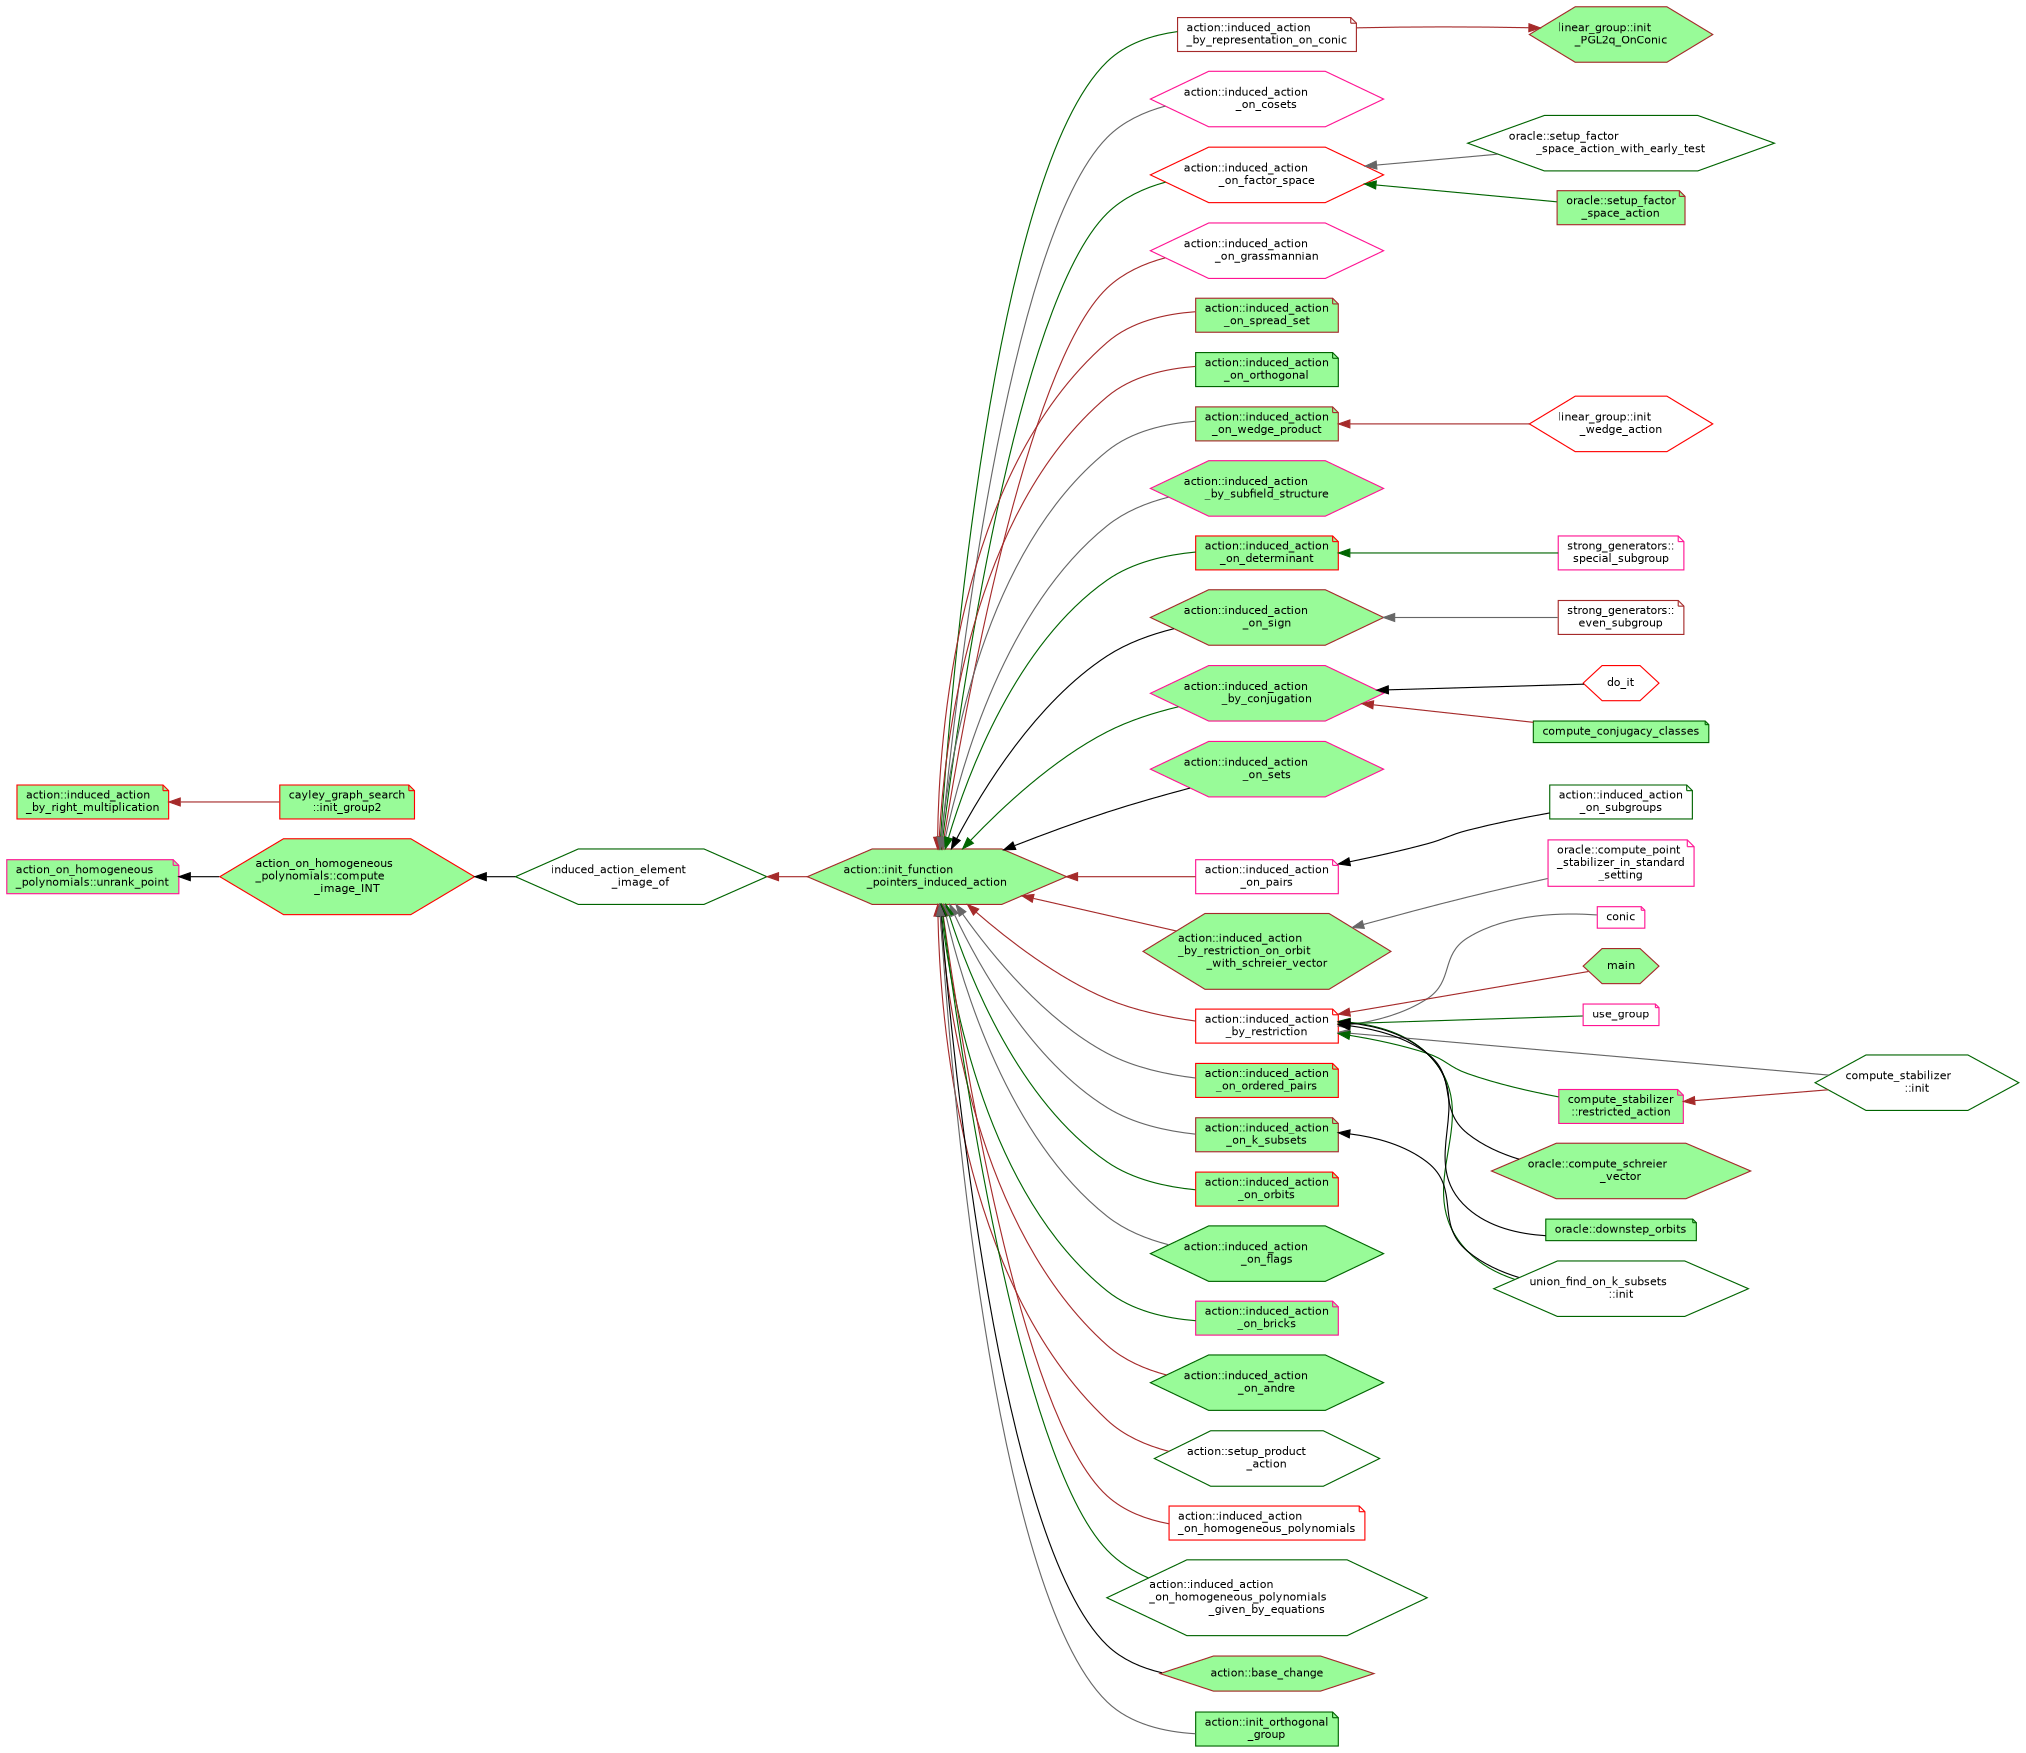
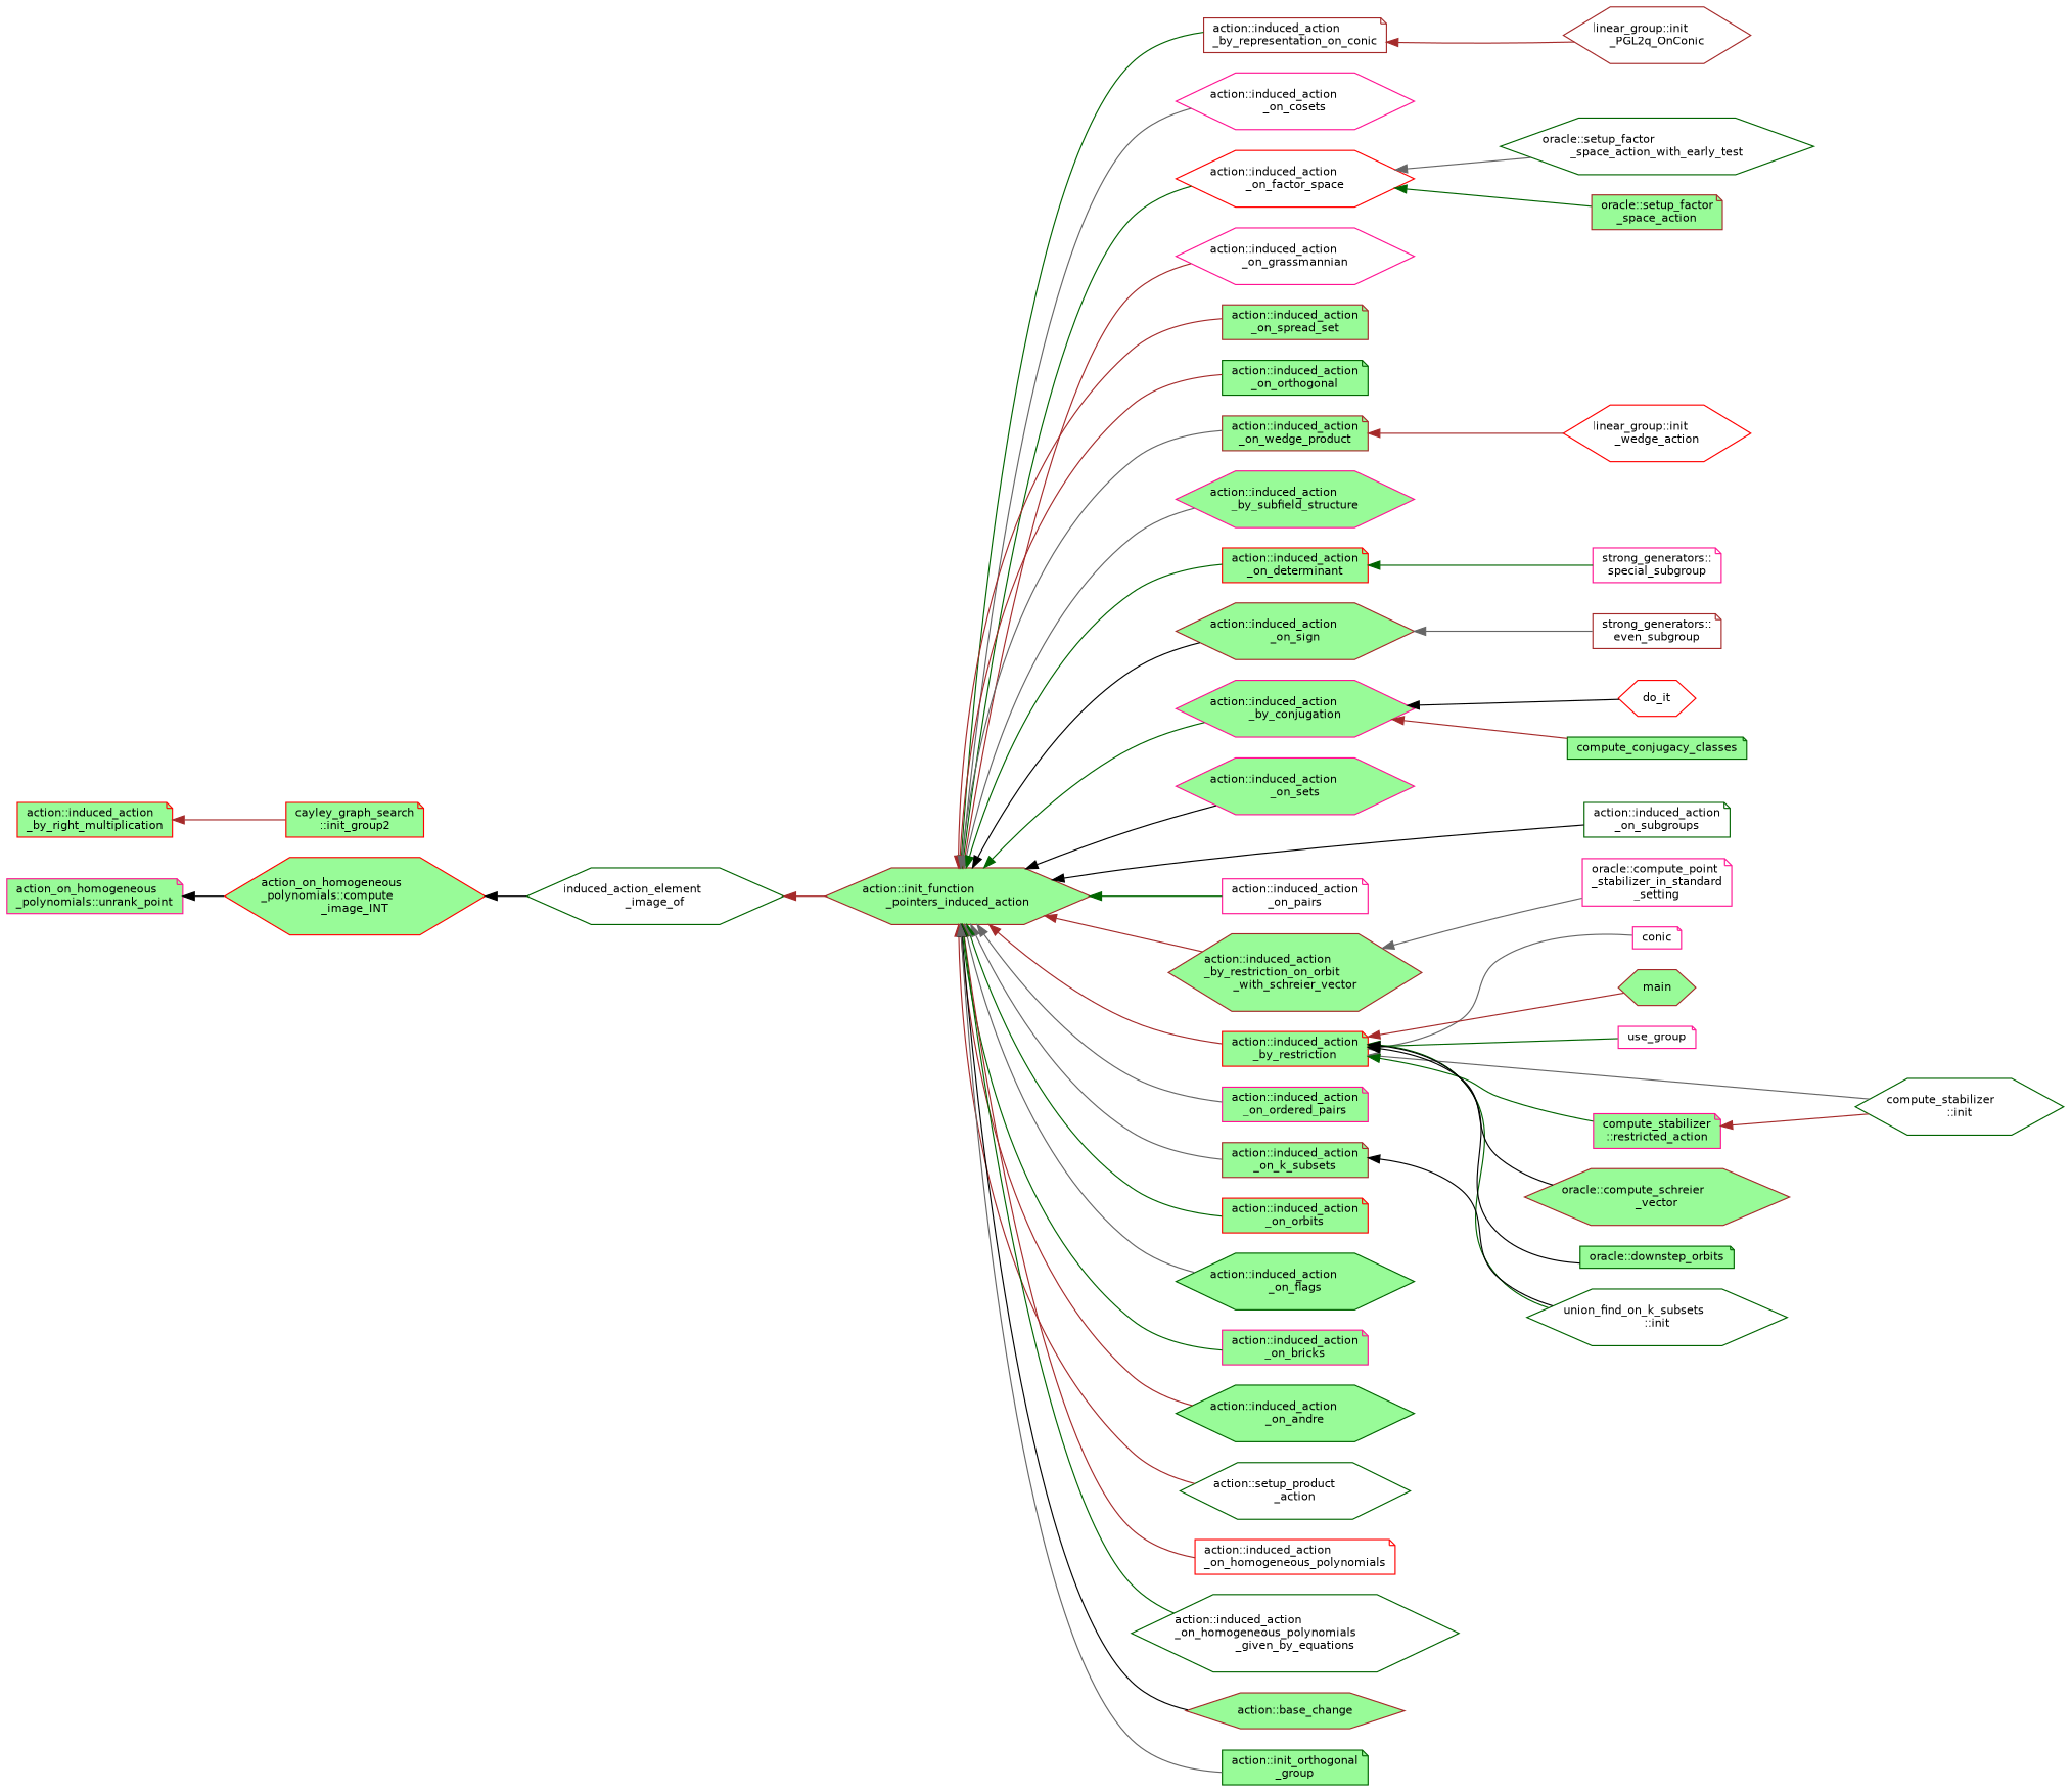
  digraph {
    rankdir=LR
    node [color=deeppink fillcolor=palegreen fontname=Helvetica fontsize=10 shape=note style=filled]
    edge [color=brown dir=back fontname=Helvetica fontsize=10 labelfontname=Helvetica labelfontsize=10 style=solid]
    n1 [fontcolor=black height=0.2 label="action_on_homogeneous\l_polynomials::unrank_point" width=0.4]
    n2 [color=red height=0.2 label="action_on_homogeneous\l_polynomials::compute\l_image_INT" shape=hexagon width=0.4]
    n3 [color=darkgreen fillcolor=white height=0.2 label="induced_action_element\l_image_of" shape=hexagon width=0.4]
    n4 [color=brown height=0.2 label="action::init_function\l_pointers_induced_action" shape=hexagon width=0.4]
    n5 [color=brown fillcolor=white height=0.2 label="action::induced_action\l_by_representation_on_conic" width=0.4]
    n6 [fillcolor=white height=0.2 label="action::induced_action\l_on_cosets" shape=hexagon width=0.4]
    n7 [color=red fillcolor=white height=0.2 label="action::induced_action\l_on_factor_space" shape=hexagon width=0.4]
    n8 [fillcolor=white height=0.2 label="action::induced_action\l_on_grassmannian" shape=hexagon width=0.4]
    n9 [color=brown height=0.2 label="action::induced_action\l_on_spread_set" width=0.4]
    n10 [color=darkgreen height=0.2 label="action::induced_action\l_on_orthogonal" width=0.4]
    n11 [color=brown height=0.2 label="action::induced_action\l_on_wedge_product" width=0.4]
    n12 [height=0.2 label="action::induced_action\l_by_subfield_structure" shape=hexagon width=0.4]
    n13 [color=red height=0.2 label="action::induced_action\l_on_determinant" width=0.4]
    n14 [color=brown height=0.2 label="action::induced_action\l_on_sign" shape=hexagon width=0.4]
    n15 [height=0.2 label="action::induced_action\l_by_conjugation" shape=hexagon width=0.4]
    n16 [height=0.2 label="action::induced_action\l_on_sets" shape=hexagon width=0.4]
    n17 [color=darkgreen fillcolor=white height=0.2 label="action::induced_action\l_on_subgroups" width=0.4]
    n18 [color=brown height=0.2 label="action::induced_action\l_by_restriction_on_orbit\l_with_schreier_vector" shape=hexagon width=0.4]
-   n19 [color=red fillcolor=white height=0.2 label="action::induced_action\l_by_restriction" width=0.4]
+   n19 [color=red height=0.2 label="action::induced_action\l_by_restriction" width=0.4]
    n20 [fillcolor=white height=0.2 label="action::induced_action\l_on_pairs" width=0.4]
-   n21 [color=red height=0.2 label="action::induced_action\l_on_ordered_pairs" width=0.4]
+   n21 [height=0.2 label="action::induced_action\l_on_ordered_pairs" width=0.4]
    n22 [color=brown height=0.2 label="action::induced_action\l_on_k_subsets" width=0.4]
    n23 [color=red height=0.2 label="action::induced_action\l_on_orbits" width=0.4]
    n24 [color=darkgreen height=0.2 label="action::induced_action\l_on_flags" shape=hexagon width=0.4]
    n25 [height=0.2 label="action::induced_action\l_on_bricks" width=0.4]
    n26 [color=darkgreen height=0.2 label="action::induced_action\l_on_andre" shape=hexagon width=0.4]
    n27 [color=darkgreen fillcolor=white height=0.2 label="action::setup_product\l_action" shape=hexagon width=0.4]
    n28 [color=red fillcolor=white height=0.2 label="action::induced_action\l_on_homogeneous_polynomials" width=0.4]
    n29 [color=darkgreen fillcolor=white height=0.2 label="action::induced_action\l_on_homogeneous_polynomials\l_given_by_equations" shape=hexagon width=0.4]
    n30 [color=brown height=0.2 label="action::base_change" shape=hexagon width=0.4]
    n31 [color=darkgreen height=0.2 label="action::init_orthogonal\l_group" width=0.4]
-   n32 [color=brown height=0.2 label="linear_group::init\l_PGL2q_OnConic" shape=hexagon width=0.4]
+   n32 [color=brown fillcolor=white height=0.2 label="linear_group::init\l_PGL2q_OnConic" shape=hexagon width=0.4]
    n33 [color=darkgreen fillcolor=white height=0.2 label="oracle::setup_factor\l_space_action_with_early_test" shape=hexagon width=0.4]
    n34 [color=brown height=0.2 label="oracle::setup_factor\l_space_action" width=0.4]
    n35 [color=red fillcolor=white height=0.2 label="linear_group::init\l_wedge_action" shape=hexagon width=0.4]
    n36 [fillcolor=white height=0.2 label="strong_generators::\lspecial_subgroup" width=0.4]
    n37 [color=brown fillcolor=white height=0.2 label="strong_generators::\leven_subgroup" width=0.4]
    n38 [color=red fillcolor=white height=0.2 label=do_it shape=hexagon width=0.4]
    n39 [color=darkgreen height=0.2 label=compute_conjugacy_classes width=0.4]
    n40 [color=red height=0.2 label="action::induced_action\l_by_right_multiplication" width=0.4]
    n41 [color=red height=0.2 label="cayley_graph_search\l::init_group2" width=0.4]
    n42 [fillcolor=white height=0.2 label="oracle::compute_point\l_stabilizer_in_standard\l_setting" width=0.4]
    n43 [fillcolor=white height=0.2 label=conic width=0.4]
    n44 [color=brown height=0.2 label=main shape=hexagon width=0.4]
    n45 [fillcolor=white height=0.2 label=use_group width=0.4]
    n46 [color=darkgreen fillcolor=white height=0.2 label="union_find_on_k_subsets\l::init" shape=hexagon width=0.4]
    n47 [color=darkgreen fillcolor=white height=0.2 label="compute_stabilizer\l::init" shape=hexagon width=0.4]
    n48 [height=0.2 label="compute_stabilizer\l::restricted_action" width=0.4]
    n49 [color=brown height=0.2 label="oracle::compute_schreier\l_vector" shape=hexagon width=0.4]
    n50 [color=darkgreen height=0.2 label="oracle::downstep_orbits" width=0.4]
    n1 -> n2 [color=black]
    n2 -> n3 [color=black]
    n3 -> n4
    n4 -> n5 [color=darkgreen]
    n4 -> n6 [color=gray40]
    n4 -> n7 [color=darkgreen]
    n4 -> n8
    n4 -> n9
    n4 -> n10
    n4 -> n11 [color=gray40]
    n4 -> n12 [color=gray40]
    n4 -> n13 [color=darkgreen]
    n4 -> n14 [color=black]
    n4 -> n15 [color=darkgreen]
    n4 -> n16 [color=black]
-   n20 -> n17 [color=black]
+   n4 -> n17 [color=black]
    n4 -> n18
    n4 -> n19
-   n4 -> n20
+   n4 -> n20 [color=darkgreen]
    n4 -> n21 [color=gray40]
    n4 -> n22 [color=gray40]
    n4 -> n23 [color=darkgreen]
    n4 -> n24 [color=gray40]
    n4 -> n25 [color=darkgreen]
    n4 -> n26
    n4 -> n27
    n4 -> n28
    n4 -> n29 [color=darkgreen]
    n4 -> n30 [color=black]
    n4 -> n31 [color=gray40]
-   n32 -> n5
+   n5 -> n32
    n7 -> n33 [color=gray40]
    n7 -> n34 [color=darkgreen]
    n11 -> n35
    n13 -> n36 [color=darkgreen]
    n14 -> n37 [color=gray40]
    n15 -> n38 [color=black]
    n15 -> n39
    n18 -> n42 [color=gray40]
    n19 -> n43 [color=gray40]
    n19 -> n44
    n19 -> n45 [color=darkgreen]
    n19 -> n46 [color=darkgreen]
    n19 -> n47 [color=gray40]
    n19 -> n48 [color=darkgreen]
    n19 -> n49 [color=black]
    n19 -> n50 [color=black]
    n22 -> n46 [color=black]
    n40 -> n41
    n48 -> n47
  }
